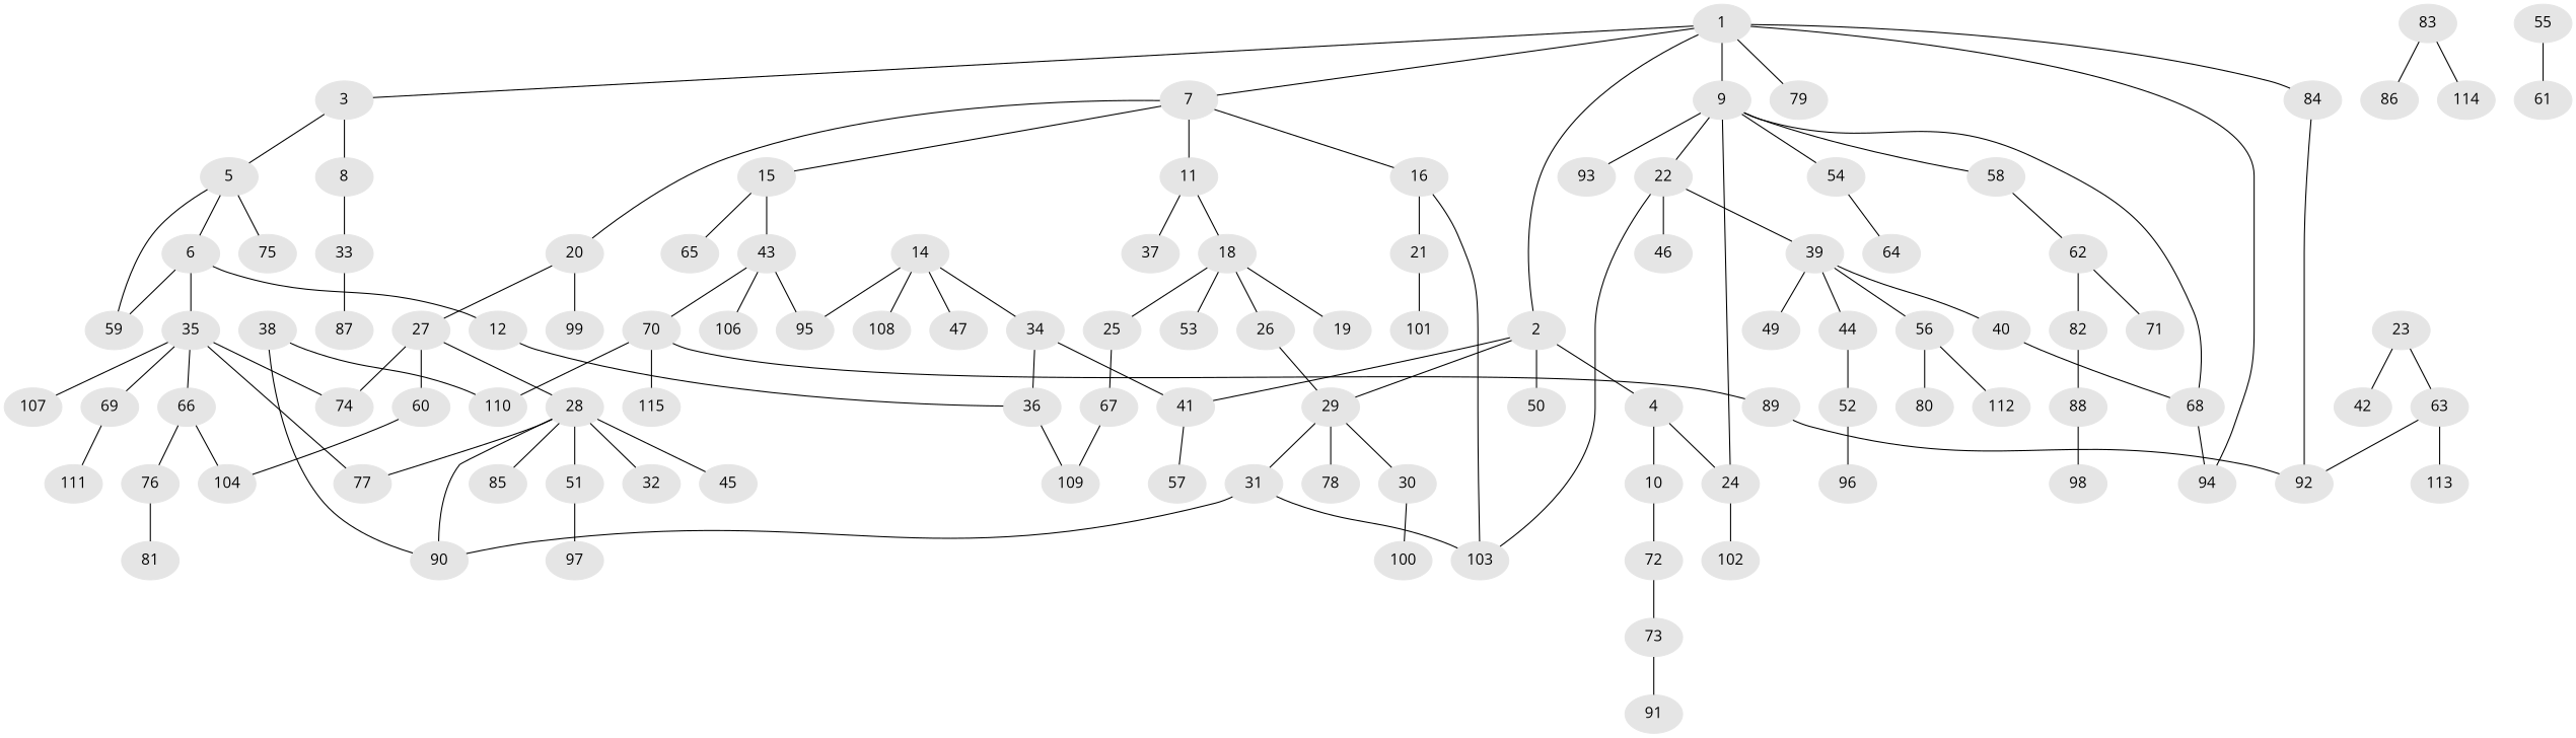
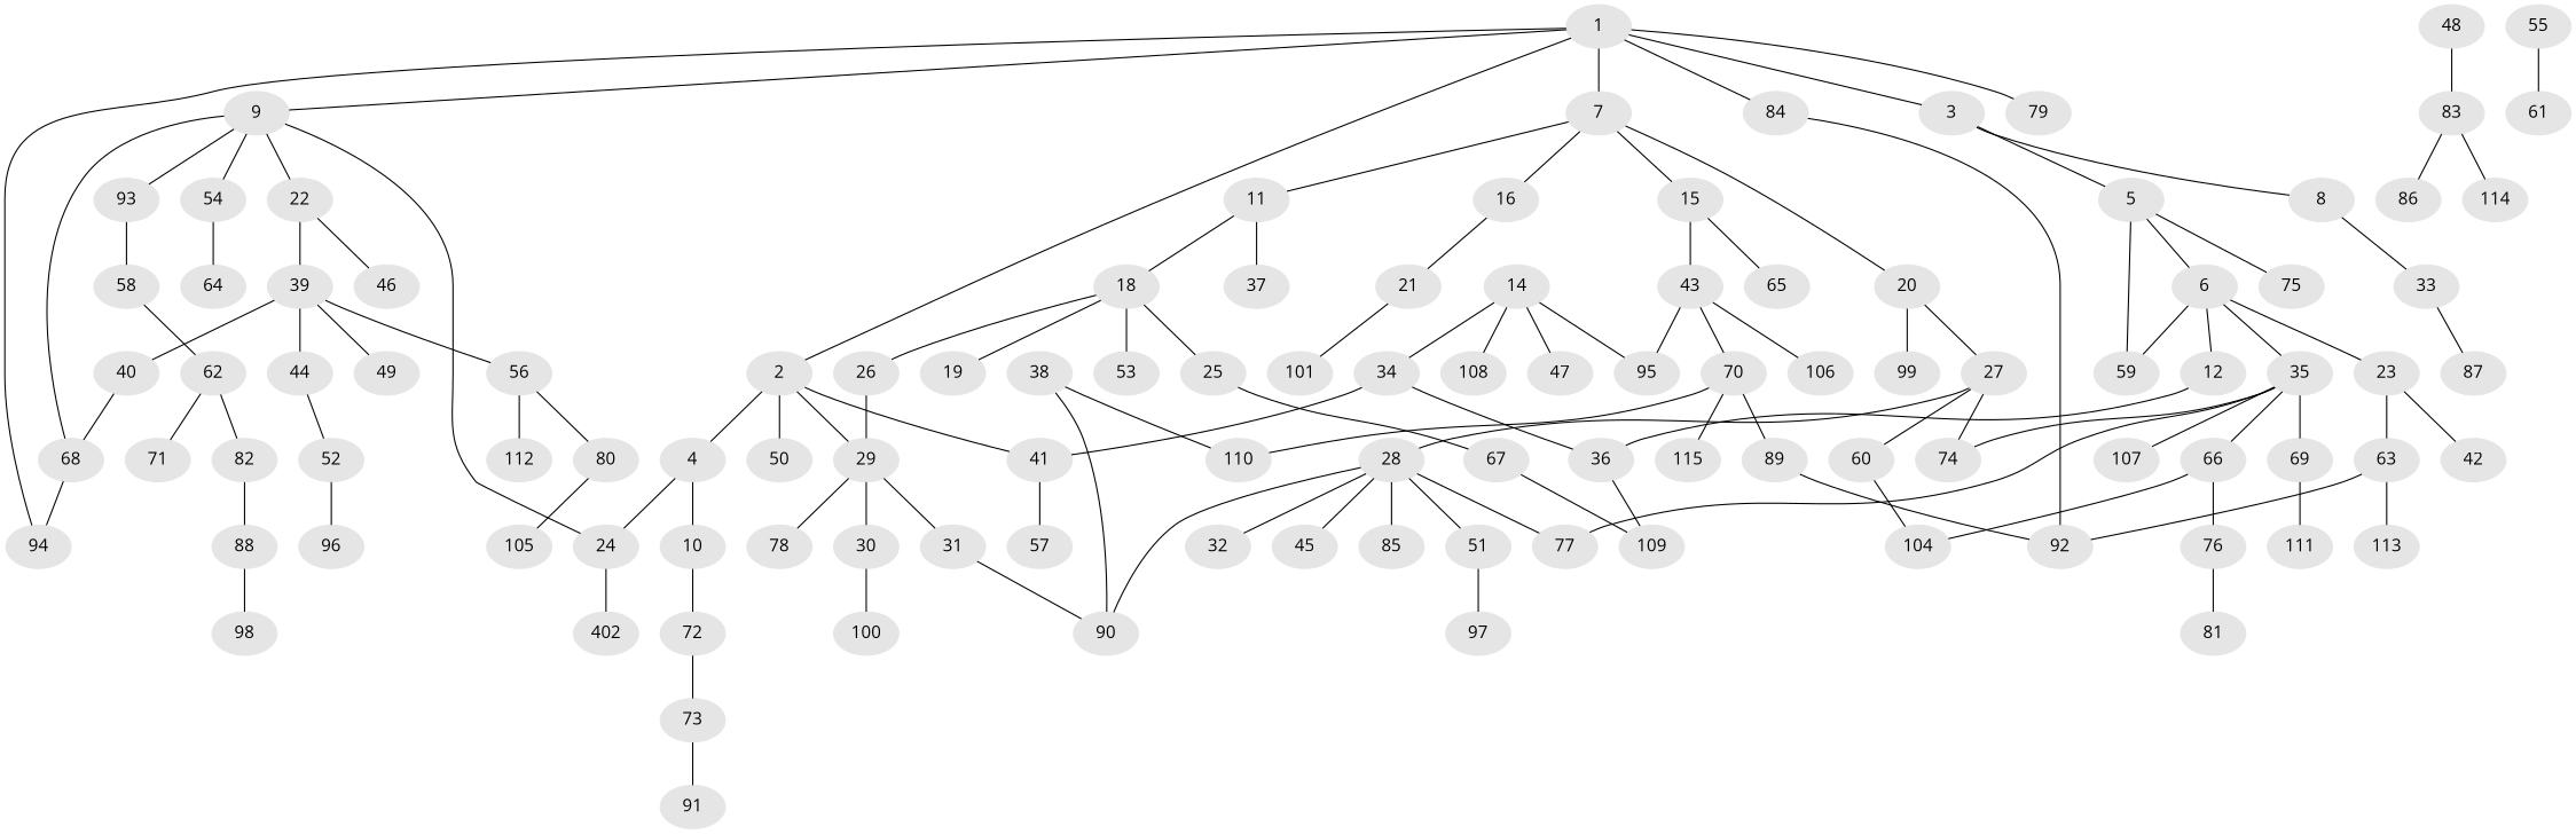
  graph {
    fontname="Open Sans"
    node [color=gray90 fontname="Open Sans" style=filled]
    edge [fontname="Open Sans"]
    1
    2
    3
    7
    9
    79
    84
    94
    4
    29
    41
    50
    5
    8
    11
    15
    16
    20
    24
    22
    54
    58
    68
    93
    92
    10
    30
    31
    78
    57
    6
    59
    75
    33
+   48
    83
    72
-   102
+   102 [label=402]
    12
    23
    35
    36
    42
    63
    74
    77
    66
    69
    107
    18
    37
    43
    65
    21
-   103
    27
    99
    87
    39
    46
    64
    62
    73
    19
    25
    26
    53
    109
    14
    34
    47
    95
    108
    38
    90
    110
    70
    106
    101
    55
    61
    67
    28
    60
    40
    44
    49
    56
    113
    32
    45
    51
    85
    104
    97
    100
    76
    111
    52
    80
    112
    89
    115
    96
    86
    114
+   105
    71
    82
    88
    81
    91
    98
    1 -- 2
    1 -- 3
    1 -- 7
    1 -- 9
    1 -- 79
    1 -- 84
    1 -- 94
    2 -- 4
    2 -- 29
    2 -- 41
    2 -- 50
    3 -- 5
    3 -- 8
    7 -- 11
    7 -- 15
    7 -- 16
    7 -- 20
    9 -- 24
    9 -- 22
    9 -- 54
-   9 -- 58
+   93 -- 58
    9 -- 68
    9 -- 93
    84 -- 92
    4 -- 24
    4 -- 10
    29 -- 30
    29 -- 31
    29 -- 78
    41 -- 57
    5 -- 6
    5 -- 59
    5 -- 75
    8 -- 33
    11 -- 18
    11 -- 37
    15 -- 43
    15 -- 65
    16 -- 21
-   16 -- 103
    20 -- 27
    20 -- 99
    24 -- 102
-   22 -- 103
    22 -- 39
    22 -- 46
    54 -- 64
    58 -- 62
    68 -- 94
    10 -- 72
    30 -- 100
-   31 -- 103
    31 -- 90
    6 -- 59
    6 -- 12
+   6 -- 23
    6 -- 35
    33 -- 87
+   48 -- 83
    83 -- 86
    83 -- 114
    72 -- 73
    12 -- 36
    23 -- 42
    23 -- 63
    35 -- 74
    35 -- 77
    35 -- 66
    35 -- 69
    35 -- 107
    36 -- 109
    63 -- 92
    63 -- 113
    66 -- 104
    66 -- 76
    69 -- 111
    18 -- 19
    18 -- 25
    18 -- 26
    18 -- 53
    43 -- 95
    43 -- 70
    43 -- 106
    21 -- 101
    27 -- 74
    27 -- 28
    27 -- 60
    39 -- 40
    39 -- 44
    39 -- 49
    39 -- 56
    62 -- 71
    62 -- 82
    73 -- 91
    25 -- 67
    26 -- 29
    14 -- 34
    14 -- 47
    14 -- 95
    14 -- 108
    34 -- 41
    34 -- 36
    38 -- 90
    38 -- 110
    70 -- 110
    70 -- 89
    70 -- 115
    55 -- 61
    67 -- 109
    28 -- 77
    28 -- 90
    28 -- 32
    28 -- 45
    28 -- 51
    28 -- 85
    60 -- 104
    40 -- 68
    44 -- 52
    56 -- 80
    56 -- 112
    51 -- 97
    76 -- 81
    52 -- 96
+   80 -- 105
    89 -- 92
    82 -- 88
    88 -- 98
  }
